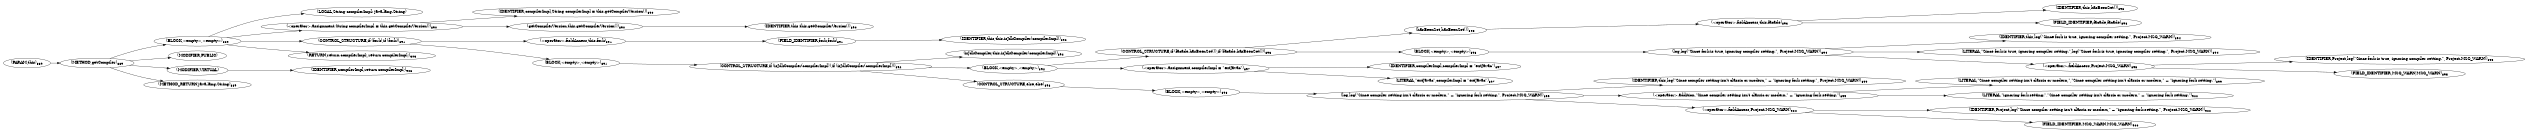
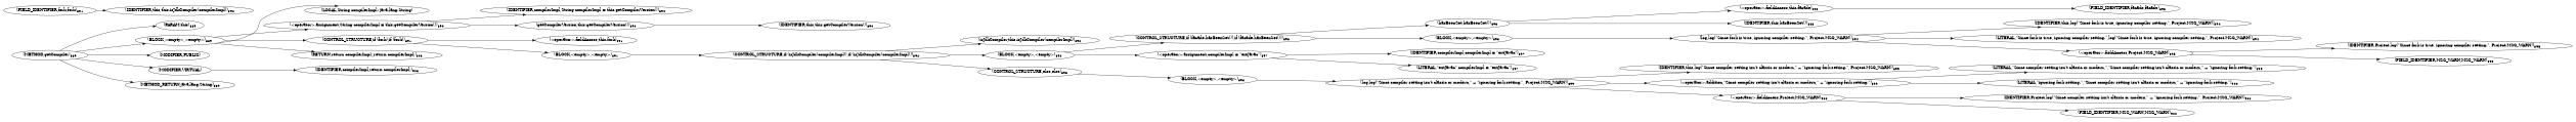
  digraph {
    rankdir=LR
    n1 [label=<(METHOD,getCompiler)<SUB>889</SUB>>]
    n2 [label=<(PARAM,this)<SUB>889</SUB>>]
    n3 [label=<(BLOCK,&lt;empty&gt;,&lt;empty&gt;)<SUB>889</SUB>>]
    n4 [label=<(MODIFIER,PUBLIC)>]
    n5 [label=<(MODIFIER,VIRTUAL)>]
    n6 [label=<(METHOD_RETURN,java.lang.String)<SUB>889</SUB>>]
    n7 [label=<(LOCAL,String compilerImpl: java.lang.String)>]
    n8 [label=<(&lt;operator&gt;.assignment,String compilerImpl = this.getCompilerVersion())<SUB>890</SUB>>]
    n9 [label=<(CONTROL_STRUCTURE,if (fork),if (fork))<SUB>891</SUB>>]
    n10 [label=<(RETURN,return compilerImpl;,return compilerImpl;)<SUB>303</SUB>>]
    n11 [label=<(IDENTIFIER,compilerImpl,return compilerImpl;)<SUB>903</SUB>>]
    n12 [label=<(IDENTIFIER,compilerImpl,String compilerImpl = this.getCompilerVersion())<SUB>890</SUB>>]
    n13 [label=<(getCompilerVersion,this.getCompilerVersion())<SUB>890</SUB>>]
    n14 [label=<(&lt;operator&gt;.fieldAccess,this.fork)<SUB>891</SUB>>]
    n15 [label=<(BLOCK,&lt;empty&gt;,&lt;empty&gt;)<SUB>891</SUB>>]
    n16 [label=<(IDENTIFIER,this,this.getCompilerVersion())<SUB>890</SUB>>]
    n17 [label=<(FIELD_IDENTIFIER,fork,fork)<SUB>891</SUB>>]
    n18 [label=<(CONTROL_STRUCTURE,if (isJdkCompiler(compilerImpl)),if (isJdkCompiler(compilerImpl)))<SUB>892</SUB>>]
    n19 [label=<(IDENTIFIER,this,this.isJdkCompiler(compilerImpl))<SUB>892</SUB>>]
    n20 [label=<(isJdkCompiler,this.isJdkCompiler(compilerImpl))<SUB>892</SUB>>]
    n21 [label=<(BLOCK,&lt;empty&gt;,&lt;empty&gt;)<SUB>892</SUB>>]
    n22 [label=<(CONTROL_STRUCTURE,else,else)<SUB>898</SUB>>]
    n23 [label=<(CONTROL_STRUCTURE,if (facade.hasBeenSet()),if (facade.hasBeenSet()))<SUB>893</SUB>>]
    n24 [label=<(&lt;operator&gt;.assignment,compilerImpl = &quot;extJavac&quot;)<SUB>897</SUB>>]
    n25 [label=<(BLOCK,&lt;empty&gt;,&lt;empty&gt;)<SUB>898</SUB>>]
    n26 [label=<(hasBeenSet,hasBeenSet())<SUB>893</SUB>>]
    n27 [label=<(BLOCK,&lt;empty&gt;,&lt;empty&gt;)<SUB>893</SUB>>]
    n28 [label=<(IDENTIFIER,compilerImpl,compilerImpl = &quot;extJavac&quot;)<SUB>897</SUB>>]
    n29 [label=<(LITERAL,&quot;extJavac&quot;,compilerImpl = &quot;extJavac&quot;)<SUB>897</SUB>>]
    n30 [label=<(&lt;operator&gt;.fieldAccess,this.facade)<SUB>893</SUB>>]
    n31 [label=<(log,log(&quot;Since fork is true, ignoring compiler setting.&quot;, Project.MSG_WARN))<SUB>894</SUB>>]
-   n32 [label=<(IDENTIFIER,this,hasBeenSet())<SUB>893</SUB>>]
+   n32 [label=<(IDENTIFIER,this,hasBeenSet())<SUB>863</SUB>>]
    n33 [label=<(FIELD_IDENTIFIER,facade,facade)<SUB>893</SUB>>]
    n34 [label=<(IDENTIFIER,this,log(&quot;Since fork is true, ignoring compiler setting.&quot;, Project.MSG_WARN))<SUB>894</SUB>>]
    n35 [label=<(LITERAL,&quot;Since fork is true, ignoring compiler setting.&quot;,log(&quot;Since fork is true, ignoring compiler setting.&quot;, Project.MSG_WARN))<SUB>894</SUB>>]
    n36 [label=<(&lt;operator&gt;.fieldAccess,Project.MSG_WARN)<SUB>895</SUB>>]
    n37 [label=<(IDENTIFIER,Project,log(&quot;Since fork is true, ignoring compiler setting.&quot;, Project.MSG_WARN))<SUB>895</SUB>>]
    n38 [label=<(FIELD_IDENTIFIER,MSG_WARN,MSG_WARN)<SUB>895</SUB>>]
    n39 [label=<(log,log(&quot;Since compiler setting isn't classic or modern,&quot; + &quot;ignoring fork setting.&quot;, Project.MSG_WARN))<SUB>899</SUB>>]
    n40 [label=<(IDENTIFIER,this,log(&quot;Since compiler setting isn't classic or modern,&quot; + &quot;ignoring fork setting.&quot;, Project.MSG_WARN))<SUB>899</SUB>>]
    n41 [label=<(&lt;operator&gt;.addition,&quot;Since compiler setting isn't classic or modern,&quot; + &quot;ignoring fork setting.&quot;)<SUB>899</SUB>>]
    n42 [label=<(&lt;operator&gt;.fieldAccess,Project.MSG_WARN)<SUB>900</SUB>>]
    n43 [label=<(LITERAL,&quot;Since compiler setting isn't classic or modern,&quot;,&quot;Since compiler setting isn't classic or modern,&quot; + &quot;ignoring fork setting.&quot;)<SUB>899</SUB>>]
    n44 [label=<(LITERAL,&quot;ignoring fork setting.&quot;,&quot;Since compiler setting isn't classic or modern,&quot; + &quot;ignoring fork setting.&quot;)<SUB>900</SUB>>]
    n45 [label=<(IDENTIFIER,Project,log(&quot;Since compiler setting isn't classic or modern,&quot; + &quot;ignoring fork setting.&quot;, Project.MSG_WARN))<SUB>900</SUB>>]
    n46 [label=<(FIELD_IDENTIFIER,MSG_WARN,MSG_WARN)<SUB>900</SUB>>]
-   n2 -> n1
+   n1 -> n2
    n1 -> n3
    n1 -> n4
    n1 -> n5
    n1 -> n6
    n3 -> n7
    n3 -> n8
    n3 -> n9
    n3 -> n10
    n5 -> n11
    n8 -> n12
    n8 -> n13
    n9 -> n14
    n9 -> n15
    n13 -> n16
-   n14 -> n17
    n15 -> n18
    n17 -> n19
    n18 -> n20
    n18 -> n21
    n18 -> n22
    n21 -> n23
    n21 -> n24
    n22 -> n25
    n23 -> n26
    n23 -> n27
    n24 -> n28
    n24 -> n29
    n25 -> n39
    n26 -> n30
    n27 -> n31
-   n30 -> n32
+   n26 -> n32
    n30 -> n33
    n31 -> n34
    n31 -> n35
    n31 -> n36
    n36 -> n37
    n36 -> n38
    n39 -> n40
    n39 -> n41
    n39 -> n42
    n41 -> n43
    n41 -> n44
    n42 -> n45
    n42 -> n46
  }
